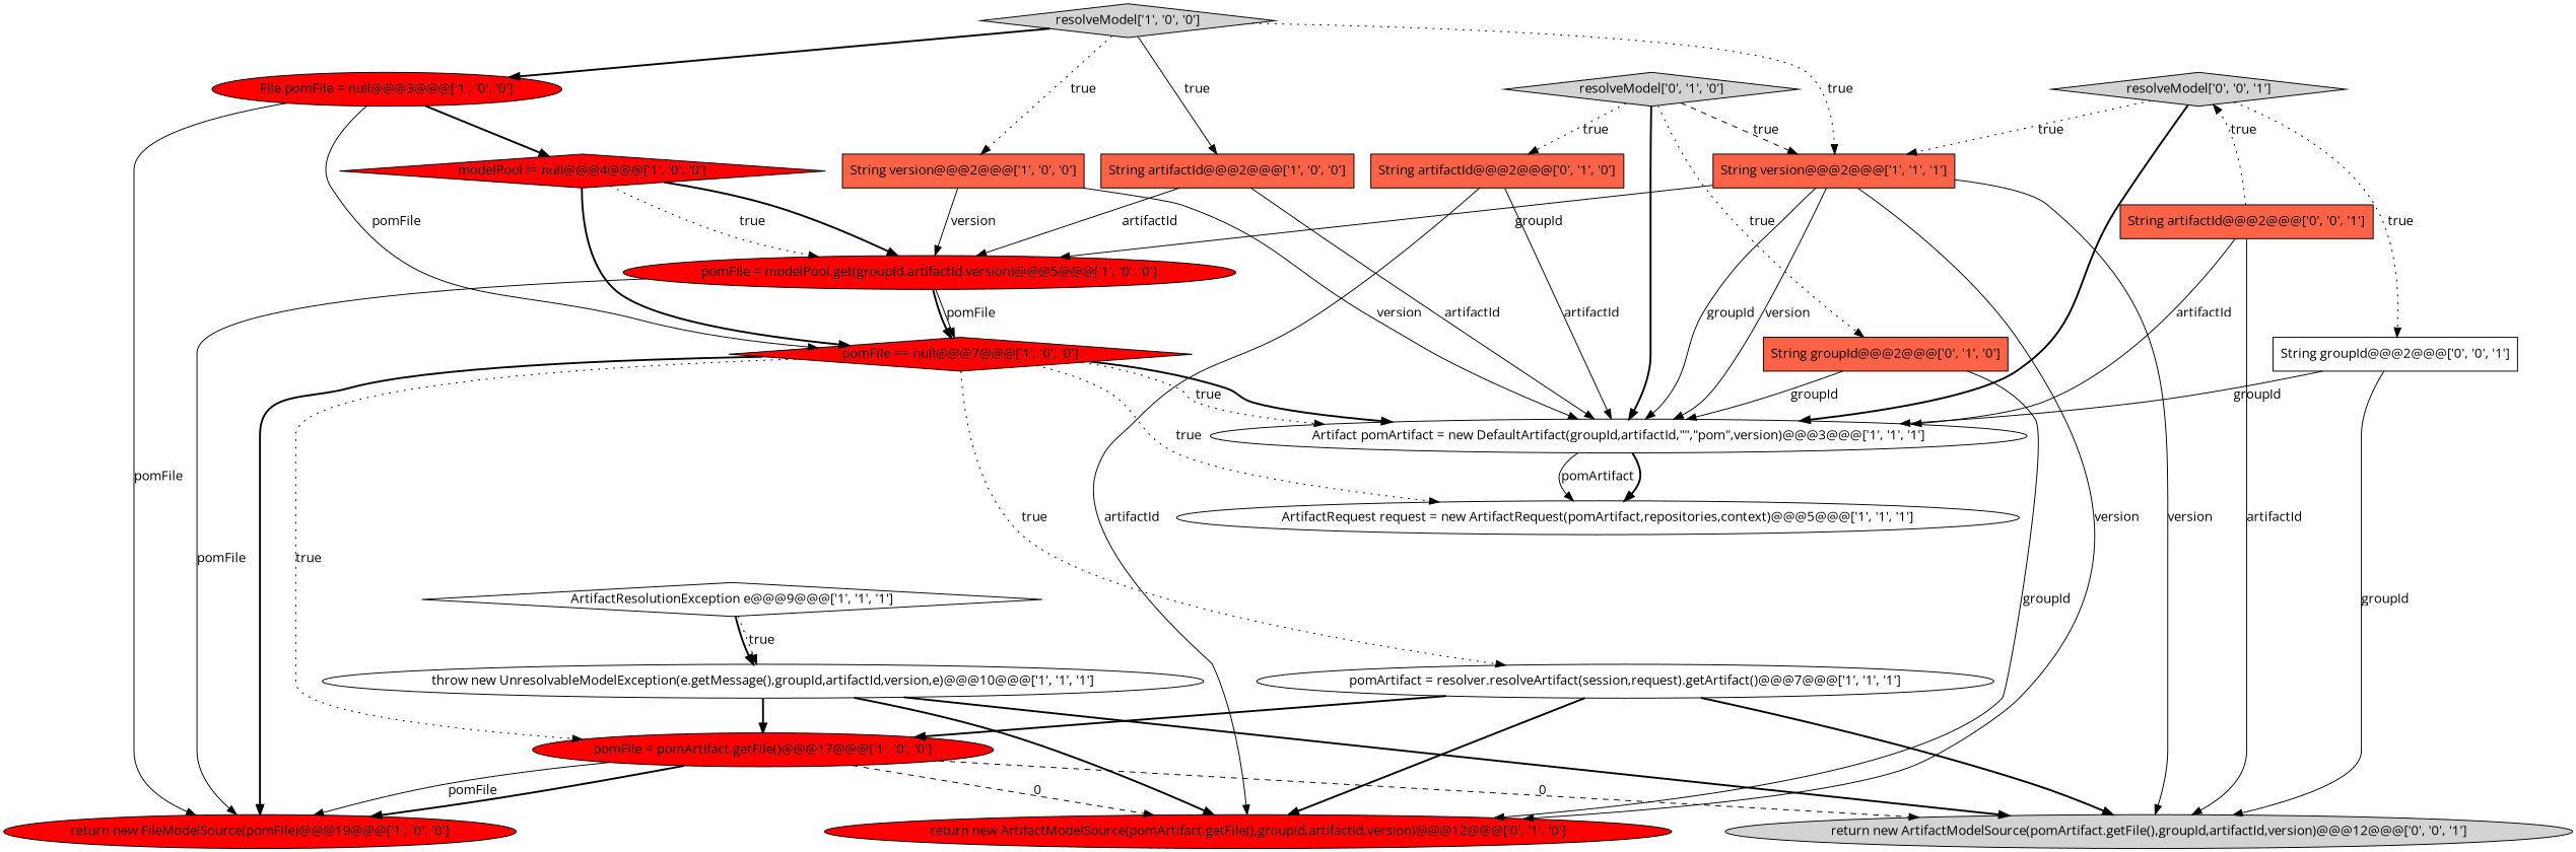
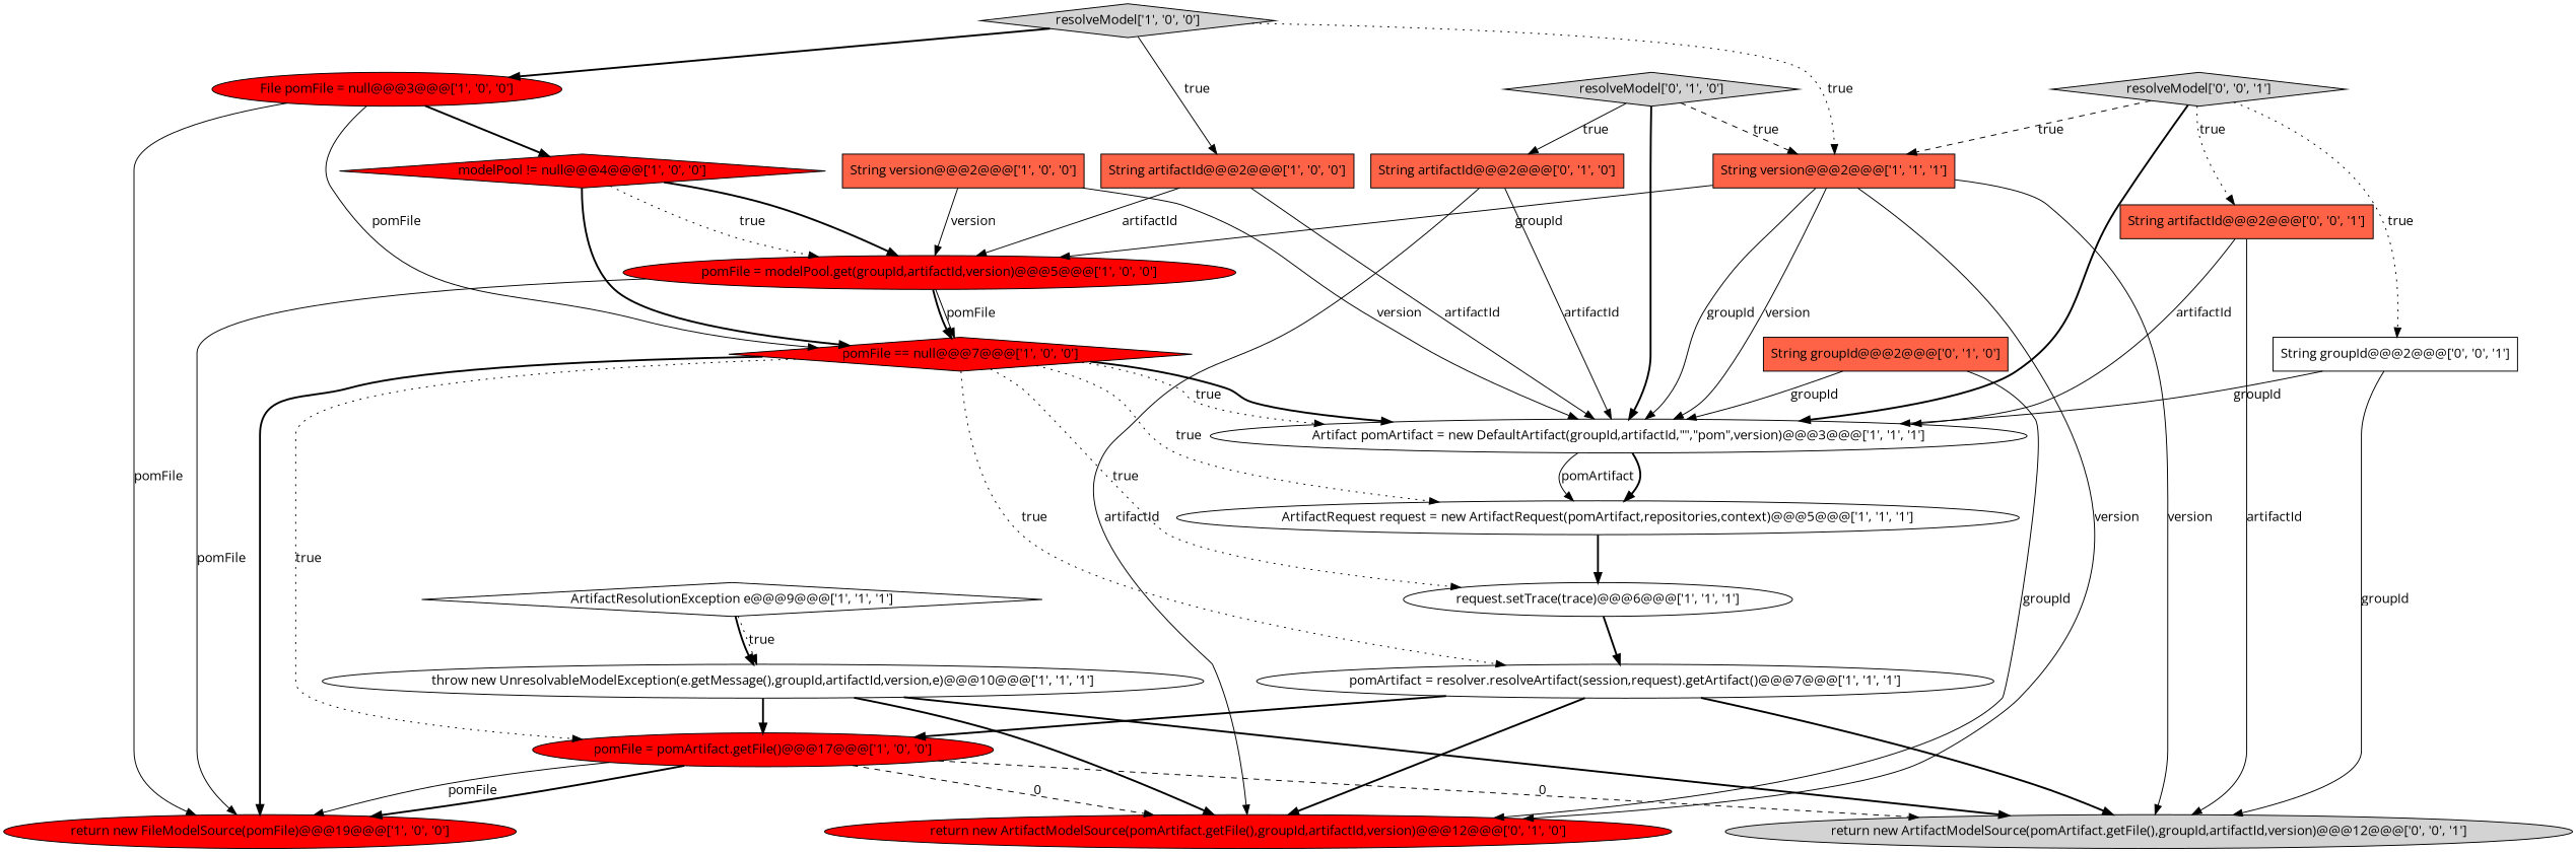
  digraph {
    fontname="Open Sans"
    node [fillcolor=red fontname="Open Sans" shape=ellipse style=filled]
    edge [fontname="Open Sans" style=solid]
    n1 [fillcolor=tomato label="String artifactId@@@2@@@['0', '1', '0']" shape=box]
    n2 [label="return new ArtifactModelSource(pomArtifact.getFile(),groupId,artifactId,version)@@@12@@@['0', '1', '0']"]
    n3 [fillcolor=white label="Artifact pomArtifact = new DefaultArtifact(groupId,artifactId,\"\",\"pom\",version)@@@3@@@['1', '1', '1']"]
    n4 [fillcolor=white label="ArtifactRequest request = new ArtifactRequest(pomArtifact,repositories,context)@@@5@@@['1', '1', '1']"]
    n5 [fillcolor=white label="pomArtifact = resolver.resolveArtifact(session,request).getArtifact()@@@7@@@['1', '1', '1']"]
    n6 [fillcolor=lightgray label="return new ArtifactModelSource(pomArtifact.getFile(),groupId,artifactId,version)@@@12@@@['0', '0', '1']"]
    n7 [label="pomFile = pomArtifact.getFile()@@@17@@@['1', '0', '0']"]
    n8 [label="return new FileModelSource(pomFile)@@@19@@@['1', '0', '0']"]
    n9 [label="pomFile == null@@@7@@@['1', '0', '0']" shape=diamond]
+   n10 [fillcolor=white label="request.setTrace(trace)@@@6@@@['1', '1', '1']"]
    n11 [fillcolor=white label="ArtifactResolutionException e@@@9@@@['1', '1', '1']" shape=diamond]
    n12 [fillcolor=white label="throw new UnresolvableModelException(e.getMessage(),groupId,artifactId,version,e)@@@10@@@['1', '1', '1']"]
    n13 [fillcolor=lightgray label="resolveModel['0', '0', '1']" shape=diamond]
    n14 [fillcolor=tomato label="String version@@@2@@@['1', '1', '1']" shape=box]
    n15 [fillcolor=white label="String groupId@@@2@@@['0', '0', '1']" shape=box]
    n16 [fillcolor=tomato label="String artifactId@@@2@@@['0', '0', '1']" shape=box]
    n17 [label="pomFile = modelPool.get(groupId,artifactId,version)@@@5@@@['1', '0', '0']"]
    n18 [fillcolor=tomato label="String version@@@2@@@['1', '0', '0']" shape=box]
    n19 [fillcolor=lightgray label="resolveModel['1', '0', '0']" shape=diamond]
    n20 [fillcolor=tomato label="String artifactId@@@2@@@['1', '0', '0']" shape=box]
    n21 [label="File pomFile = null@@@3@@@['1', '0', '0']"]
    n22 [label="modelPool != null@@@4@@@['1', '0', '0']" shape=diamond]
    n23 [fillcolor=tomato label="String groupId@@@2@@@['0', '1', '0']" shape=box]
    n24 [fillcolor=lightgray label="resolveModel['0', '1', '0']" shape=diamond]
    n1 -> n2 [label=artifactId]
    n1 -> n3 [label=artifactId]
    n3 -> n4 [style=bold]
    n3 -> n4 [label=pomArtifact]
+   n4 -> n10 [style=bold]
    n5 -> n2 [style=bold]
    n5 -> n6 [style=bold]
    n5 -> n7 [style=bold]
    n7 -> n2 [label=0 style=dashed]
    n7 -> n6 [label=0 style=dashed]
    n7 -> n8 [style=bold]
    n7 -> n8 [label=pomFile]
    n9 -> n3 [style=bold]
    n9 -> n3 [label=true style=dotted]
    n9 -> n4 [label=true style=dotted]
    n9 -> n5 [label=true style=dotted]
    n9 -> n7 [label=true style=dotted]
    n9 -> n8 [style=bold]
+   n9 -> n10 [label=true style=dotted]
+   n10 -> n5 [style=bold]
    n11 -> n12 [label=true style=dotted]
    n11 -> n12 [style=bold]
    n12 -> n2 [style=bold]
    n12 -> n6 [style=bold]
    n12 -> n7 [style=bold]
    n13 -> n3 [style=bold]
-   n13 -> n14 [label=true style=dotted]
+   n13 -> n14 [label=true style=dashed]
    n13 -> n15 [label=true style=dotted]
-   n16 -> n13 [label=true style=dotted]
+   n13 -> n16 [label=true style=dotted]
    n14 -> n2 [label=version]
    n14 -> n3 [label=version]
    n14 -> n3 [label=groupId]
    n14 -> n6 [label=version]
    n14 -> n17 [label=groupId]
    n15 -> n3 [label=groupId]
    n15 -> n6 [label=groupId]
    n16 -> n3 [label=artifactId]
    n16 -> n6 [label=artifactId]
    n17 -> n8 [label=pomFile]
    n17 -> n9 [style=bold]
    n17 -> n9 [label=pomFile]
    n18 -> n3 [label=version]
    n18 -> n17 [label=version]
    n19 -> n14 [label=true style=dotted]
-   n19 -> n18 [label=true style=dotted]
    n19 -> n20 [label=true]
    n19 -> n21 [style=bold]
    n20 -> n3 [label=artifactId]
    n20 -> n17 [label=artifactId]
    n21 -> n8 [label=pomFile]
    n21 -> n9 [label=pomFile]
    n21 -> n22 [style=bold]
    n22 -> n9 [style=bold]
    n22 -> n17 [style=bold]
    n22 -> n17 [label=true style=dotted]
    n23 -> n2 [label=groupId]
    n23 -> n3 [label=groupId]
-   n24 -> n1 [label=true style=dotted]
+   n24 -> n1 [label=true]
    n24 -> n3 [style=bold]
    n24 -> n14 [label=true style=dashed]
-   n24 -> n23 [label=true style=dotted]
  }
